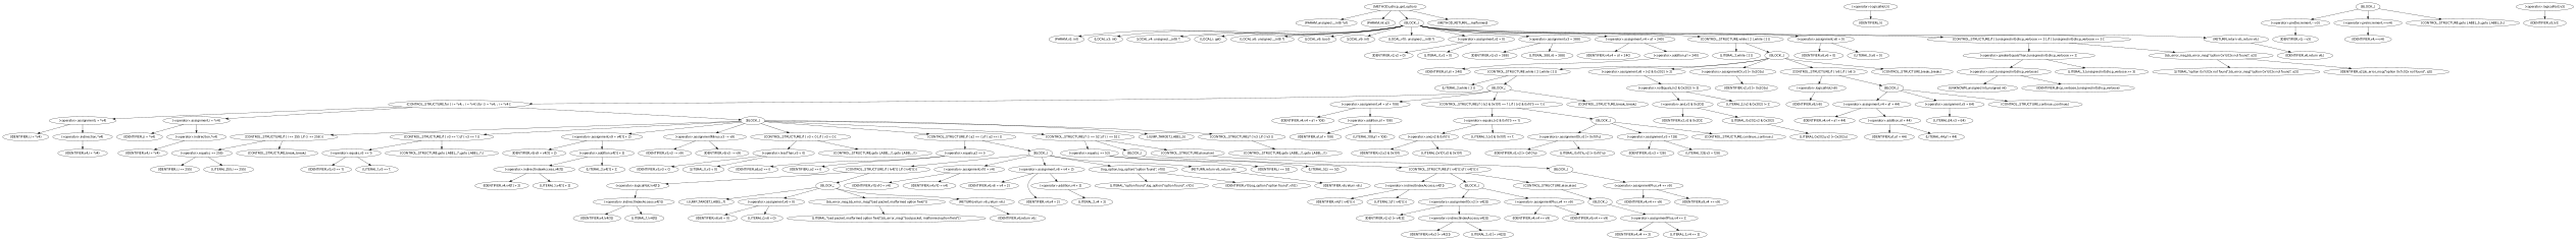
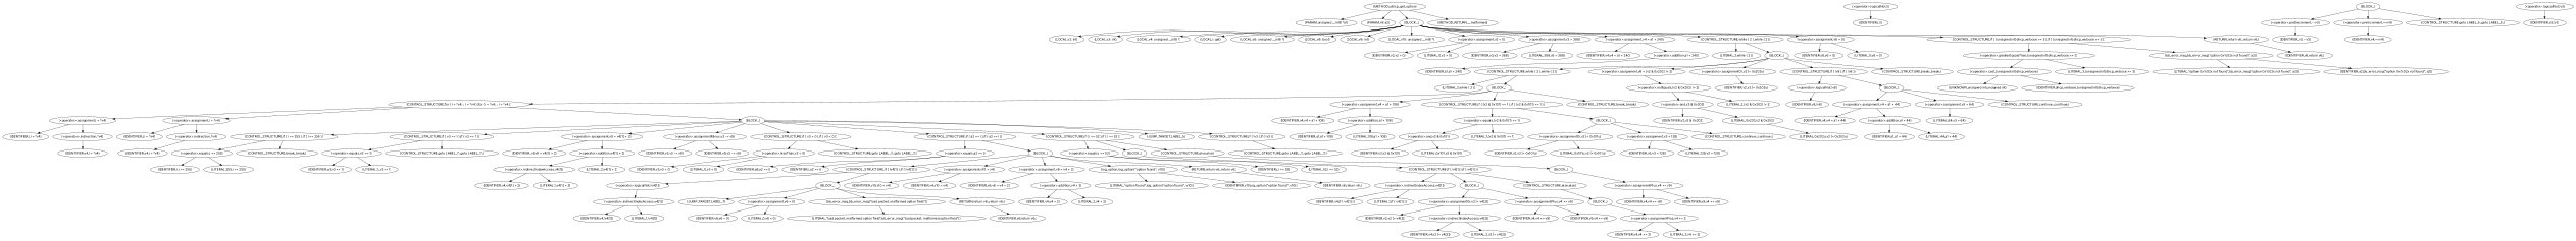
  digraph {
    fontname=Inter
    node [fontname=Inter]
    edge [fontname=Inter]
    n1 [label="(METHOD,udhcp_get_option)"]
    n2 [label="(PARAM,unsigned __int8 *a1)"]
    n3 [label="(PARAM,int a2)"]
    n4 [label="(BLOCK,,)"]
    n5 [label="(METHOD_RETURN,__malformed)"]
-   n6 [label="(PARAM,v2: int)"]
+   n6 [label="(LOCAL,v2: int)"]
    n7 [label="(LOCAL,v3: int)"]
    n8 [label="(LOCAL,v4: unsigned __int8 *)"]
    n9 [label="(LOCAL,i: get)"]
    n10 [label="(LOCAL,v6: unsigned __int8 *)"]
    n11 [label="(LOCAL,v8: bool)"]
    n12 [label="(LOCAL,v9: int)"]
    n13 [label="(LOCAL,v10: unsigned __int8 *)"]
    n14 [label="(<operator>.assignment,v2 = 0)"]
    n15 [label="(<operator>.assignment,v3 = 388)"]
    n16 [label="(<operator>.assignment,v4 = a1 + 240)"]
    n17 [label="(CONTROL_STRUCTURE,while ( 2 ),while ( 2 ))"]
    n18 [label="(<operator>.assignment,v6 = 0)"]
    n19 [label="(CONTROL_STRUCTURE,if ( (unsigned int)dhcp_verbose >= 3 ),if ( (unsigned int)dhcp_verbose >= 3 ))"]
    n20 [label="(RETURN,return v6;,return v6;)"]
    n21 [label="(IDENTIFIER,v2,v2 = 0)"]
    n22 [label="(LITERAL,0,v2 = 0)"]
    n23 [label="(IDENTIFIER,v3,v3 = 388)"]
    n24 [label="(LITERAL,388,v5 = 388)"]
    n25 [label="(IDENTIFIER,v4,v4 = a1 + 240)"]
    n26 [label="(<operator>.addition,a1 + 240)"]
    n27 [label="(LITERAL,2,while ( 2 ))"]
    n28 [label="(BLOCK,,)"]
    n29 [label="(IDENTIFIER,v6,v6 = 0)"]
    n30 [label="(LITERAL,0,v6 = 0)"]
    n31 [label="(<operator>.greaterEqualsThan,(unsigned int)dhcp_verbose >= 3)"]
    n32 [label="(bb_error_msg,bb_error_msg(\"option 0x%02x not found\", a2))"]
    n33 [label="(IDENTIFIER,v6,return v6;)"]
    n34 [label="(IDENTIFIER,a1,a1 + 240)"]
    n35 [label="(CONTROL_STRUCTURE,while ( 2 ),while ( 2 ))"]
    n36 [label="(<operator>.assignment,v8 = (v2 & 0x202) != 2)"]
    n37 [label="(<operators>.assignmentOr,v2 |= 0x202u)"]
    n38 [label="(CONTROL_STRUCTURE,if ( !v8 ),if ( !v8 ))"]
    n39 [label="(CONTROL_STRUCTURE,break;,break;)"]
    n40 [label="(LITERAL,2,while ( 2 ))"]
    n41 [label="(BLOCK,,)"]
    n42 [label="(<operator>.notEquals,(v2 & 0x202) != 2)"]
    n43 [label="(IDENTIFIER,v2,v2 |= 0x202u)"]
    n44 [label="(<operator>.logicalNot,!v8)"]
    n45 [label="(BLOCK,,)"]
    n46 [label="(CONTROL_STRUCTURE,for ( i = *v4; ; i = *v4 ),for ( i = *v4; ; i = *v4 ))"]
    n47 [label="(<operator>.assignment,v4 = a1 + 108)"]
    n48 [label="(CONTROL_STRUCTURE,if ( (v2 & 0x101) == 1 ),if ( (v2 & 0x101) == 1 ))"]
    n49 [label="(CONTROL_STRUCTURE,break;,break;)"]
    n50 [label="(<operator>.assignment,i = *v4)"]
    n51 [label="(<operator>.assignment,i = *v4)"]
    n52 [label="(BLOCK,,)"]
    n53 [label="(IDENTIFIER,v4,v4 = a1 + 108)"]
    n54 [label="(<operator>.addition,a1 + 108)"]
    n55 [label="(<operator>.equals,(v2 & 0x101) == 1)"]
    n56 [label="(BLOCK,,)"]
    n57 [label="(IDENTIFIER,i,i = *v4)"]
    n58 [label="(<operator>.indirection,*v4)"]
    n59 [label="(IDENTIFIER,i,i = *v4)"]
    n60 [label="(<operator>.indirection,*v4)"]
-   n61 [label="(CONTROL_STRUCTURE,if ( i == 255 ),if ( i == 258 ))"]
+   n61 [label="(CONTROL_STRUCTURE,if ( i == 255 ),if ( i == 255 ))"]
    n62 [label="(CONTROL_STRUCTURE,if ( v3 == 1 ),if ( v3 == 1 ))"]
    n63 [label="(<operator>.assignment,v9 = v4[1] + 2)"]
    n64 [label="(<operator>.assignmentMinus,v3 -= v9)"]
    n65 [label="(CONTROL_STRUCTURE,if ( v3 < 0 ),if ( v3 < 0 ))"]
    n66 [label="(CONTROL_STRUCTURE,if ( a2 == i ),if ( a2 == i ))"]
    n67 [label="(CONTROL_STRUCTURE,if ( i == 52 ),if ( i == 52 ))"]
    n68 [label="(JUMP_TARGET,LABEL_5)"]
    n69 [label="(CONTROL_STRUCTURE,if ( !v3 ),if ( !v3 ))"]
    n70 [label="(IDENTIFIER,v4,i = *v4)"]
    n71 [label="(IDENTIFIER,v4,i = *v4)"]
    n72 [label="(<operator>.equals,i == 255)"]
    n73 [label="(CONTROL_STRUCTURE,break;,break;)"]
    n74 [label="(<operator>.equals,v3 == 1)"]
    n75 [label="(CONTROL_STRUCTURE,goto LABEL_7;,goto LABEL_7;)"]
    n76 [label="(IDENTIFIER,v9,v9 = v4[1] + 2)"]
    n77 [label="(<operator>.addition,v4[1] + 2)"]
    n78 [label="(IDENTIFIER,v3,v3 -= v9)"]
    n79 [label="(IDENTIFIER,v9,v3 -= v9)"]
    n80 [label="(<operator>.lessThan,v3 < 0)"]
    n81 [label="(CONTROL_STRUCTURE,goto LABEL_7;,goto LABEL_7;)"]
    n82 [label="(<operator>.equals,a2 == i)"]
    n83 [label="(BLOCK,,)"]
    n84 [label="(<operator>.equals,i == 52)"]
    n85 [label="(BLOCK,,)"]
    n86 [label="(CONTROL_STRUCTURE,else,else)"]
    n87 [label="(CONTROL_STRUCTURE,goto LABEL_7;,goto LABEL_7;)"]
    n88 [label="(<operator>.logicalNot,!i)"]
    n89 [label="(IDENTIFIER,i,!i)"]
    n90 [label="(BLOCK,,)"]
    n91 [label="(<operator>.preDecrement,--v3)"]
    n92 [label="(<operator>.preIncrement,++v4)"]
    n93 [label="(CONTROL_STRUCTURE,goto LABEL_5;,goto LABEL_5;)"]
    n94 [label="(IDENTIFIER,v3,--v3)"]
    n95 [label="(IDENTIFIER,v4,++v4)"]
    n96 [label="(IDENTIFIER,i,i == 255)"]
    n97 [label="(LITERAL,255,i == 255)"]
    n98 [label="(IDENTIFIER,v3,v3 == 1)"]
    n99 [label="(LITERAL,1,v3 == 1)"]
    n100 [label="(<operator>.indirectIndexAccess,v4[1])"]
    n101 [label="(LITERAL,2,v4[1] + 2)"]
    n102 [label="(IDENTIFIER,v4,v4[1] + 2)"]
    n103 [label="(LITERAL,1,v4[1] + 2)"]
    n104 [label="(IDENTIFIER,v3,v3 < 0)"]
    n105 [label="(LITERAL,0,v3 < 0)"]
    n106 [label="(IDENTIFIER,a8,a2 == i)"]
    n107 [label="(IDENTIFIER,i,a2 == i)"]
    n108 [label="(CONTROL_STRUCTURE,if ( !v4[1] ),if ( !v4[1] ))"]
    n109 [label="(<operator>.assignment,v10 = v4)"]
    n110 [label="(<operator>.assignment,v6 = v4 + 2)"]
    n111 [label="(log_option,log_option(\"option found\", v10))"]
    n112 [label="(RETURN,return v6;,return v6;)"]
    n113 [label="(<operator>.logicalNot,!v4[1])"]
    n114 [label="(BLOCK,,)"]
    n115 [label="(IDENTIFIER,v10,v10 = v4)"]
    n116 [label="(IDENTIFIER,v4,v10 = v4)"]
    n117 [label="(IDENTIFIER,v6,v6 = v4 + 2)"]
    n118 [label="(<operator>.addition,v4 + 2)"]
    n119 [label="(LITERAL,\"option found\",log_option(\"option found\", v10))"]
    n120 [label="(IDENTIFIER,v10,log_option(\"option found\", v10))"]
    n121 [label="(IDENTIFIER,v6,return v6;)"]
    n122 [label="(<operator>.indirectIndexAccess,v4[1])"]
    n123 [label="(JUMP_TARGET,LABEL_7)"]
    n124 [label="(<operator>.assignment,v6 = 0)"]
    n125 [label="(bb_error_msg,bb_error_msg(\"bad packet, malformed option field\"))"]
    n126 [label="(RETURN,return v6;,return v6;)"]
    n127 [label="(IDENTIFIER,v4,!v4[1])"]
    n128 [label="(LITERAL,1,!v4[1])"]
    n129 [label="(IDENTIFIER,v6,v6 = 0)"]
    n130 [label="(LITERAL,0,v6 = 0)"]
    n131 [label="(LITERAL,\"bad packet, malformed option field\",bb_error_msg(\"bad packet, malformed option field\"))"]
    n132 [label="(IDENTIFIER,v6,return v6;)"]
    n133 [label="(IDENTIFIER,v4,v4 + 2)"]
    n134 [label="(LITERAL,2,v4 + 2)"]
    n135 [label="(IDENTIFIER,i,i == 52)"]
    n136 [label="(LITERAL,52,i == 52)"]
    n137 [label="(CONTROL_STRUCTURE,if ( v4[1] ),if ( v4[1] ))"]
    n138 [label="(BLOCK,,)"]
    n139 [label="(<operator>.indirectIndexAccess,v4[1])"]
    n140 [label="(BLOCK,,)"]
    n141 [label="(CONTROL_STRUCTURE,else,else)"]
    n142 [label="(IDENTIFIER,v4,if ( v4[1] ))"]
    n143 [label="(LITERAL,1,if ( v4[1] ))"]
    n144 [label="(<operators>.assignmentOr,v2 |= v4[2])"]
    n145 [label="(<operator>.assignmentPlus,v4 += v9)"]
    n146 [label="(BLOCK,,)"]
    n147 [label="(IDENTIFIER,v2,v2 |= v4[2])"]
    n148 [label="(<operator>.indirectIndexAccess,v4[2])"]
    n149 [label="(IDENTIFIER,v4,v4 += v9)"]
    n150 [label="(IDENTIFIER,v9,v4 += v9)"]
    n151 [label="(IDENTIFIER,v4,v2 |= v4[2])"]
    n152 [label="(LITERAL,2,v2 |= v4[2])"]
    n153 [label="(<operator>.assignmentPlus,v4 += 2)"]
    n154 [label="(IDENTIFIER,v4,v4 += 2)"]
    n155 [label="(LITERAL,2,v4 += 2)"]
    n156 [label="(<operator>.assignmentPlus,v4 += v9)"]
    n157 [label="(IDENTIFIER,v4,v4 += v9)"]
    n158 [label="(IDENTIFIER,v9,v4 += v9)"]
    n159 [label="(<operator>.logicalNot,!v3)"]
    n160 [label="(IDENTIFIER,v3,!v3)"]
    n161 [label="(IDENTIFIER,a1,a1 + 108)"]
    n162 [label="(LITERAL,108,a1 + 108)"]
    n163 [label="(<operator>.and,v2 & 0x101)"]
    n164 [label="(LITERAL,1,(v2 & 0x101) == 1)"]
    n165 [label="(<operators>.assignmentOr,v2 |= 0x101u)"]
    n166 [label="(<operator>.assignment,v3 = 128)"]
    n167 [label="(CONTROL_STRUCTURE,continue;,continue;)"]
    n168 [label="(IDENTIFIER,v2,v2 & 0x101)"]
    n169 [label="(LITERAL,0x101,v2 & 0x101)"]
    n170 [label="(IDENTIFIER,v2,v2 |= 0x101u)"]
    n171 [label="(LITERAL,0x101u,v2 |= 0x101u)"]
    n172 [label="(IDENTIFIER,v3,v3 = 128)"]
    n173 [label="(LITERAL,128,v3 = 128)"]
    n174 [label="(<operator>.and,v2 & 0x202)"]
    n175 [label="(LITERAL,2,(v2 & 0x202) != 2)"]
    n176 [label="(IDENTIFIER,v2,v2 & 0x202)"]
    n177 [label="(LITERAL,0x202,v2 & 0x202)"]
    n178 [label="(LITERAL,0x202u,v2 |= 0x202u)"]
    n179 [label="(IDENTIFIER,v8,!v8)"]
    n180 [label="(<operator>.assignment,v4 = a1 + 44)"]
    n181 [label="(<operator>.assignment,v3 = 64)"]
    n182 [label="(CONTROL_STRUCTURE,continue;,continue;)"]
    n183 [label="(IDENTIFIER,v4,v4 = a1 + 44)"]
    n184 [label="(<operator>.addition,a1 + 44)"]
    n185 [label="(LITERAL,64,v3 = 64)"]
    n186 [label="(IDENTIFIER,a1,a1 + 44)"]
    n187 [label="(LITERAL,44,a1 + 44)"]
    n188 [label="(<operator>.cast,(unsigned int)dhcp_verbose)"]
    n189 [label="(LITERAL,3,(unsigned int)dhcp_verbose >= 3)"]
    n190 [label="(LITERAL,\"option 0x%02x not found\",bb_error_msg(\"option 0x%02x not found\", a2))"]
    n191 [label="(IDENTIFIER,a2,bb_error_msg(\"option 0x%02x not found\", a2))"]
    n192 [label="(UNKNOWN,unsigned int,unsigned int)"]
    n193 [label="(IDENTIFIER,dhcp_verbose,(unsigned int)dhcp_verbose)"]
    n1 -> n2
    n1 -> n3
    n1 -> n4
    n1 -> n5
    n4 -> n6
    n4 -> n7
    n4 -> n8
    n4 -> n9
    n4 -> n10
    n4 -> n11
    n4 -> n12
    n4 -> n13
    n4 -> n14
    n4 -> n15
    n4 -> n16
    n4 -> n17
    n4 -> n18
    n4 -> n19
    n4 -> n20
    n14 -> n21
    n14 -> n22
    n15 -> n23
    n15 -> n24
    n16 -> n25
    n16 -> n26
    n17 -> n27
    n17 -> n28
    n18 -> n29
    n18 -> n30
    n19 -> n31
    n19 -> n32
    n20 -> n33
    n26 -> n34
    n28 -> n35
    n28 -> n36
    n28 -> n37
    n28 -> n38
    n28 -> n39
    n31 -> n188
    n31 -> n189
    n32 -> n190
    n32 -> n191
    n35 -> n40
    n35 -> n41
    n36 -> n42
    n37 -> n43
    n38 -> n44
    n38 -> n45
    n41 -> n46
    n41 -> n47
    n41 -> n48
    n41 -> n49
    n42 -> n174
    n42 -> n175
    n44 -> n179
    n45 -> n180
    n45 -> n181
    n45 -> n182
    n46 -> n50
    n46 -> n51
    n46 -> n52
    n47 -> n53
    n47 -> n54
    n48 -> n55
    n48 -> n56
    n50 -> n57
    n50 -> n58
    n51 -> n59
    n51 -> n60
    n52 -> n61
    n52 -> n62
    n52 -> n63
    n52 -> n64
    n52 -> n65
    n52 -> n66
    n52 -> n67
    n52 -> n68
    n52 -> n69
    n54 -> n161
    n54 -> n162
    n55 -> n163
    n55 -> n164
    n56 -> n165
    n56 -> n166
    n56 -> n167
    n58 -> n70
    n60 -> n71
    n61 -> n72
    n61 -> n73
    n62 -> n74
    n62 -> n75
    n63 -> n76
    n63 -> n77
    n64 -> n78
    n64 -> n79
    n65 -> n80
    n65 -> n81
    n66 -> n82
    n66 -> n83
    n67 -> n84
    n67 -> n85
    n67 -> n86
    n69 -> n87
    n72 -> n96
    n72 -> n97
    n74 -> n98
    n74 -> n99
    n77 -> n100
    n77 -> n101
    n80 -> n104
    n80 -> n105
    n82 -> n106
    n82 -> n107
    n83 -> n108
    n83 -> n109
    n83 -> n110
    n83 -> n111
    n83 -> n112
    n84 -> n135
    n84 -> n136
    n85 -> n137
    n86 -> n138
    n88 -> n89
    n90 -> n91
    n90 -> n92
    n90 -> n93
    n91 -> n94
    n92 -> n95
    n100 -> n102
    n100 -> n103
    n108 -> n113
    n108 -> n114
    n109 -> n115
    n109 -> n116
    n110 -> n117
    n110 -> n118
    n111 -> n119
    n111 -> n120
    n112 -> n121
    n113 -> n122
    n114 -> n123
    n114 -> n124
    n114 -> n125
    n114 -> n126
-   n110 -> n133
+   n118 -> n133
    n118 -> n134
    n122 -> n127
    n122 -> n128
    n124 -> n129
    n124 -> n130
    n125 -> n131
    n126 -> n132
    n137 -> n139
    n137 -> n140
    n137 -> n141
    n138 -> n156
    n139 -> n142
    n139 -> n143
    n140 -> n144
    n140 -> n145
    n141 -> n146
    n144 -> n147
    n144 -> n148
    n145 -> n149
    n145 -> n150
    n146 -> n153
    n148 -> n151
    n148 -> n152
    n153 -> n154
    n153 -> n155
    n156 -> n157
    n156 -> n158
    n159 -> n160
    n163 -> n168
    n163 -> n169
    n165 -> n170
    n165 -> n171
    n166 -> n172
    n166 -> n173
    n174 -> n176
    n174 -> n177
    n177 -> n178
    n180 -> n183
    n180 -> n184
    n181 -> n185
    n184 -> n186
    n184 -> n187
    n188 -> n192
    n188 -> n193
  }
